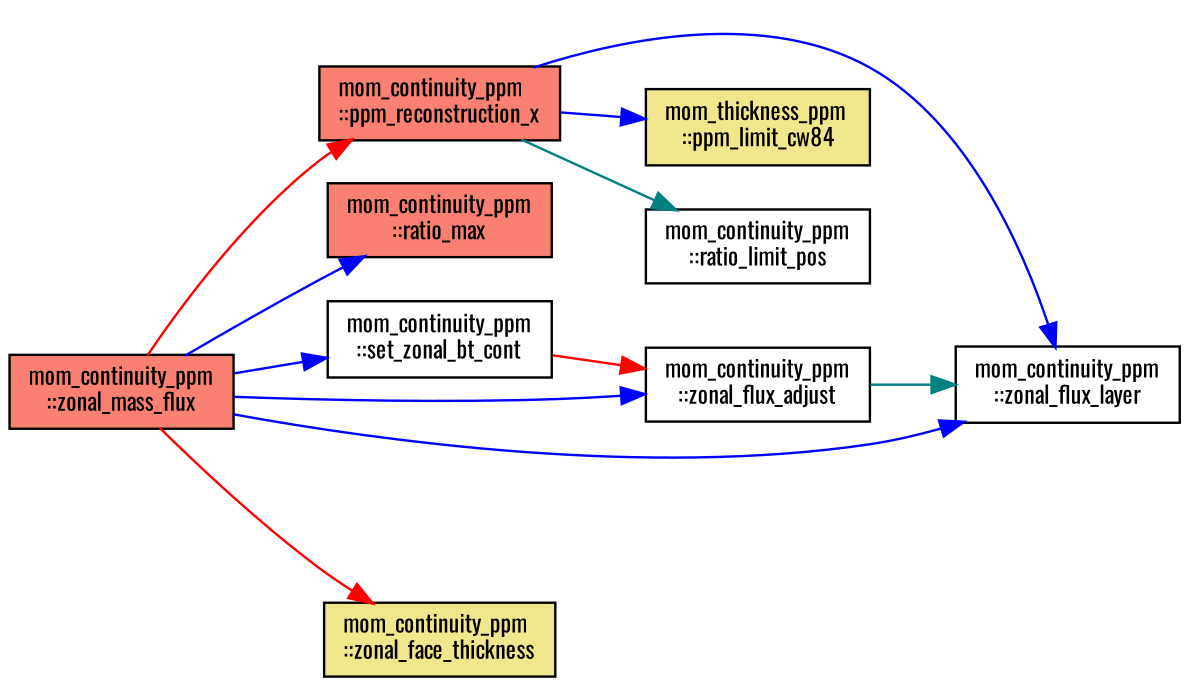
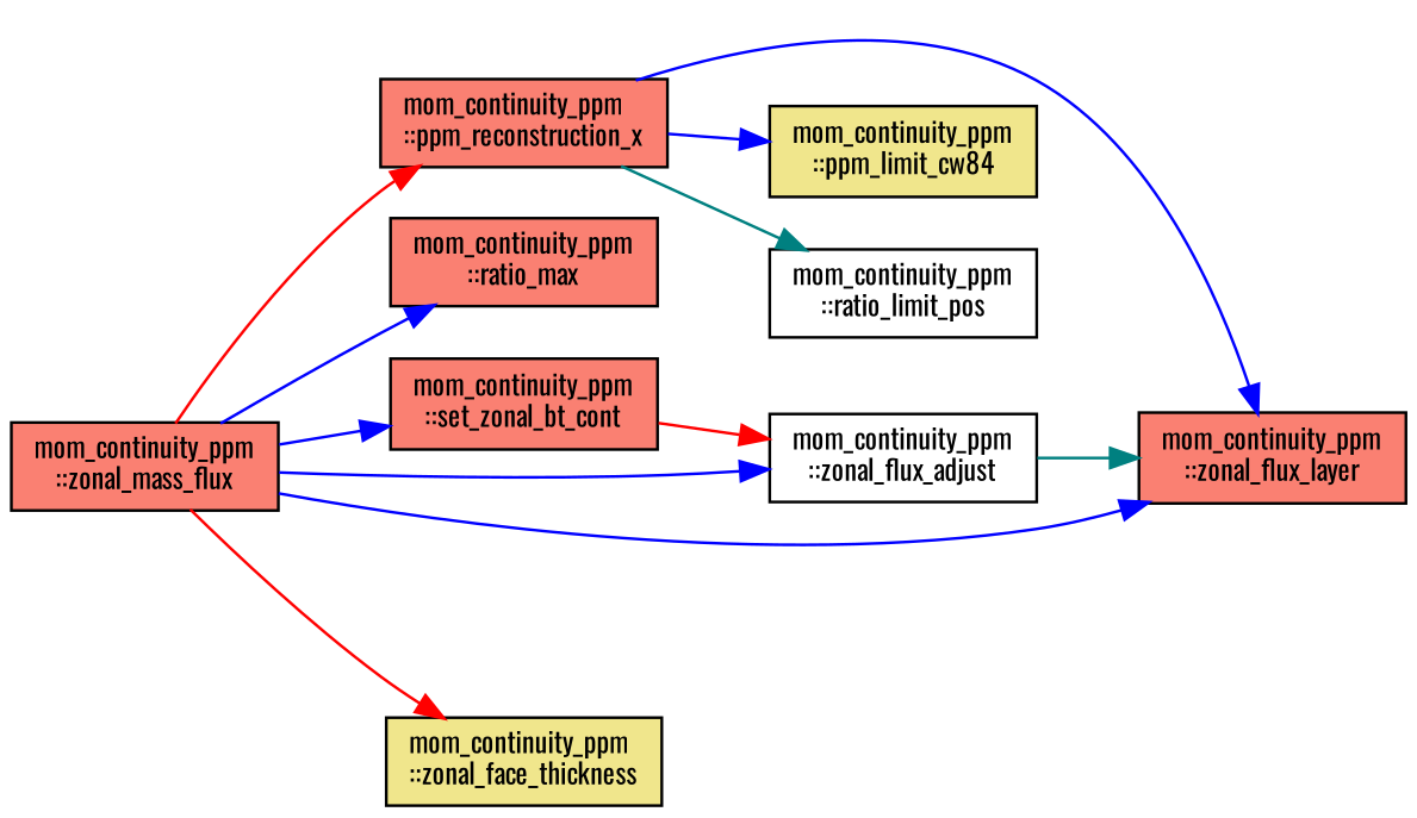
  digraph {
    fontname=Oswald
    rankdir=LR
    node [color=black fillcolor=salmon fontname=Oswald fontsize=10 shape=record style=filled]
    edge [color=blue fontname=Oswald fontsize=10 labelfontname=Helvetica labelfontsize=10 style=solid]
    n1 [fontcolor=black height=0.2 label="mom_continuity_ppm\l::zonal_mass_flux" width=0.4]
    n2 [height=0.2 label="mom_continuity_ppm\l::ppm_reconstruction_x" width=0.4]
    n3 [height=0.2 label="mom_continuity_ppm\l::ratio_max" width=0.4]
-   n4 [fillcolor=white height=0.2 label="mom_continuity_ppm\l::set_zonal_bt_cont" width=0.4]
+   n4 [height=0.2 label="mom_continuity_ppm\l::set_zonal_bt_cont" width=0.4]
    n5 [fillcolor=white height=0.2 label="mom_continuity_ppm\l::zonal_flux_adjust" width=0.4]
-   n6 [fillcolor=white height=0.2 label="mom_continuity_ppm\l::zonal_flux_layer" width=0.4]
+   n6 [height=0.2 label="mom_continuity_ppm\l::zonal_flux_layer" width=0.4]
    n7 [fillcolor=khaki height=0.2 label="mom_continuity_ppm\l::zonal_face_thickness" width=0.4]
-   n8 [fillcolor=khaki height=0.2 label="mom_thickness_ppm\l::ppm_limit_cw84" width=0.4]
+   n8 [fillcolor=khaki height=0.2 label="mom_continuity_ppm\l::ppm_limit_cw84" width=0.4]
    n9 [fillcolor=white height=0.2 label="mom_continuity_ppm\l::ratio_limit_pos" width=0.4]
    n1 -> n2 [color=red]
    n1 -> n3
    n1 -> n4
    n1 -> n5
    n1 -> n6
    n1 -> n7 [color=red]
    n2 -> n6
    n2 -> n8
    n2 -> n9 [color=teal]
    n4 -> n5 [color=red]
    n5 -> n6 [color=teal]
  }
